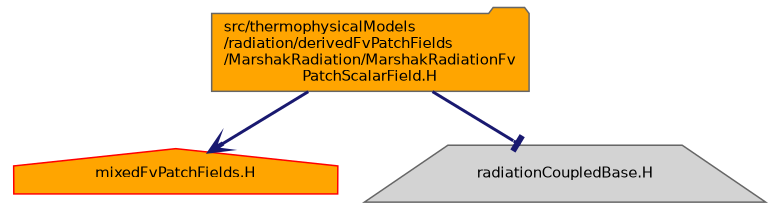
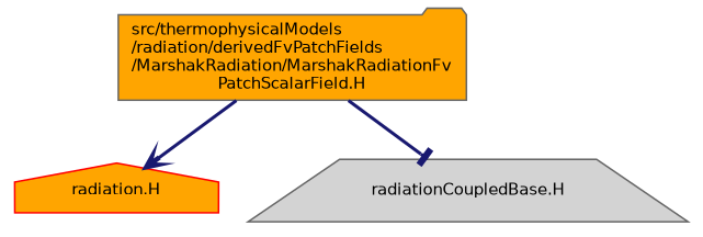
  digraph {
    node [color=gray40 fillcolor=orange fontname=Helvetica fontsize=10 style=filled]
    edge [color=midnightblue fontname=Helvetica fontsize=10 labelfontname=Helvetica labelfontsize=10 style=bold]
    n1 [fontcolor=black height=0.2 label="src/thermophysicalModels\l/radiation/derivedFvPatchFields\l/MarshakRadiation/MarshakRadiationFv\lPatchScalarField.H" shape=folder width=0.4]
-   n2 [color=red height=0.2 label="mixedFvPatchFields.H" shape=house width=0.4]
+   n2 [color=red height=0.2 label="radiation.H" shape=house width=0.4]
    n3 [height=0.2 label="radiationCoupledBase.H" shape=trapezium width=0.4 fillcolor=lightgrey]
    n1 -> n2 [arrowhead=vee]
    n1 -> n3 [arrowhead=tee]
  }
